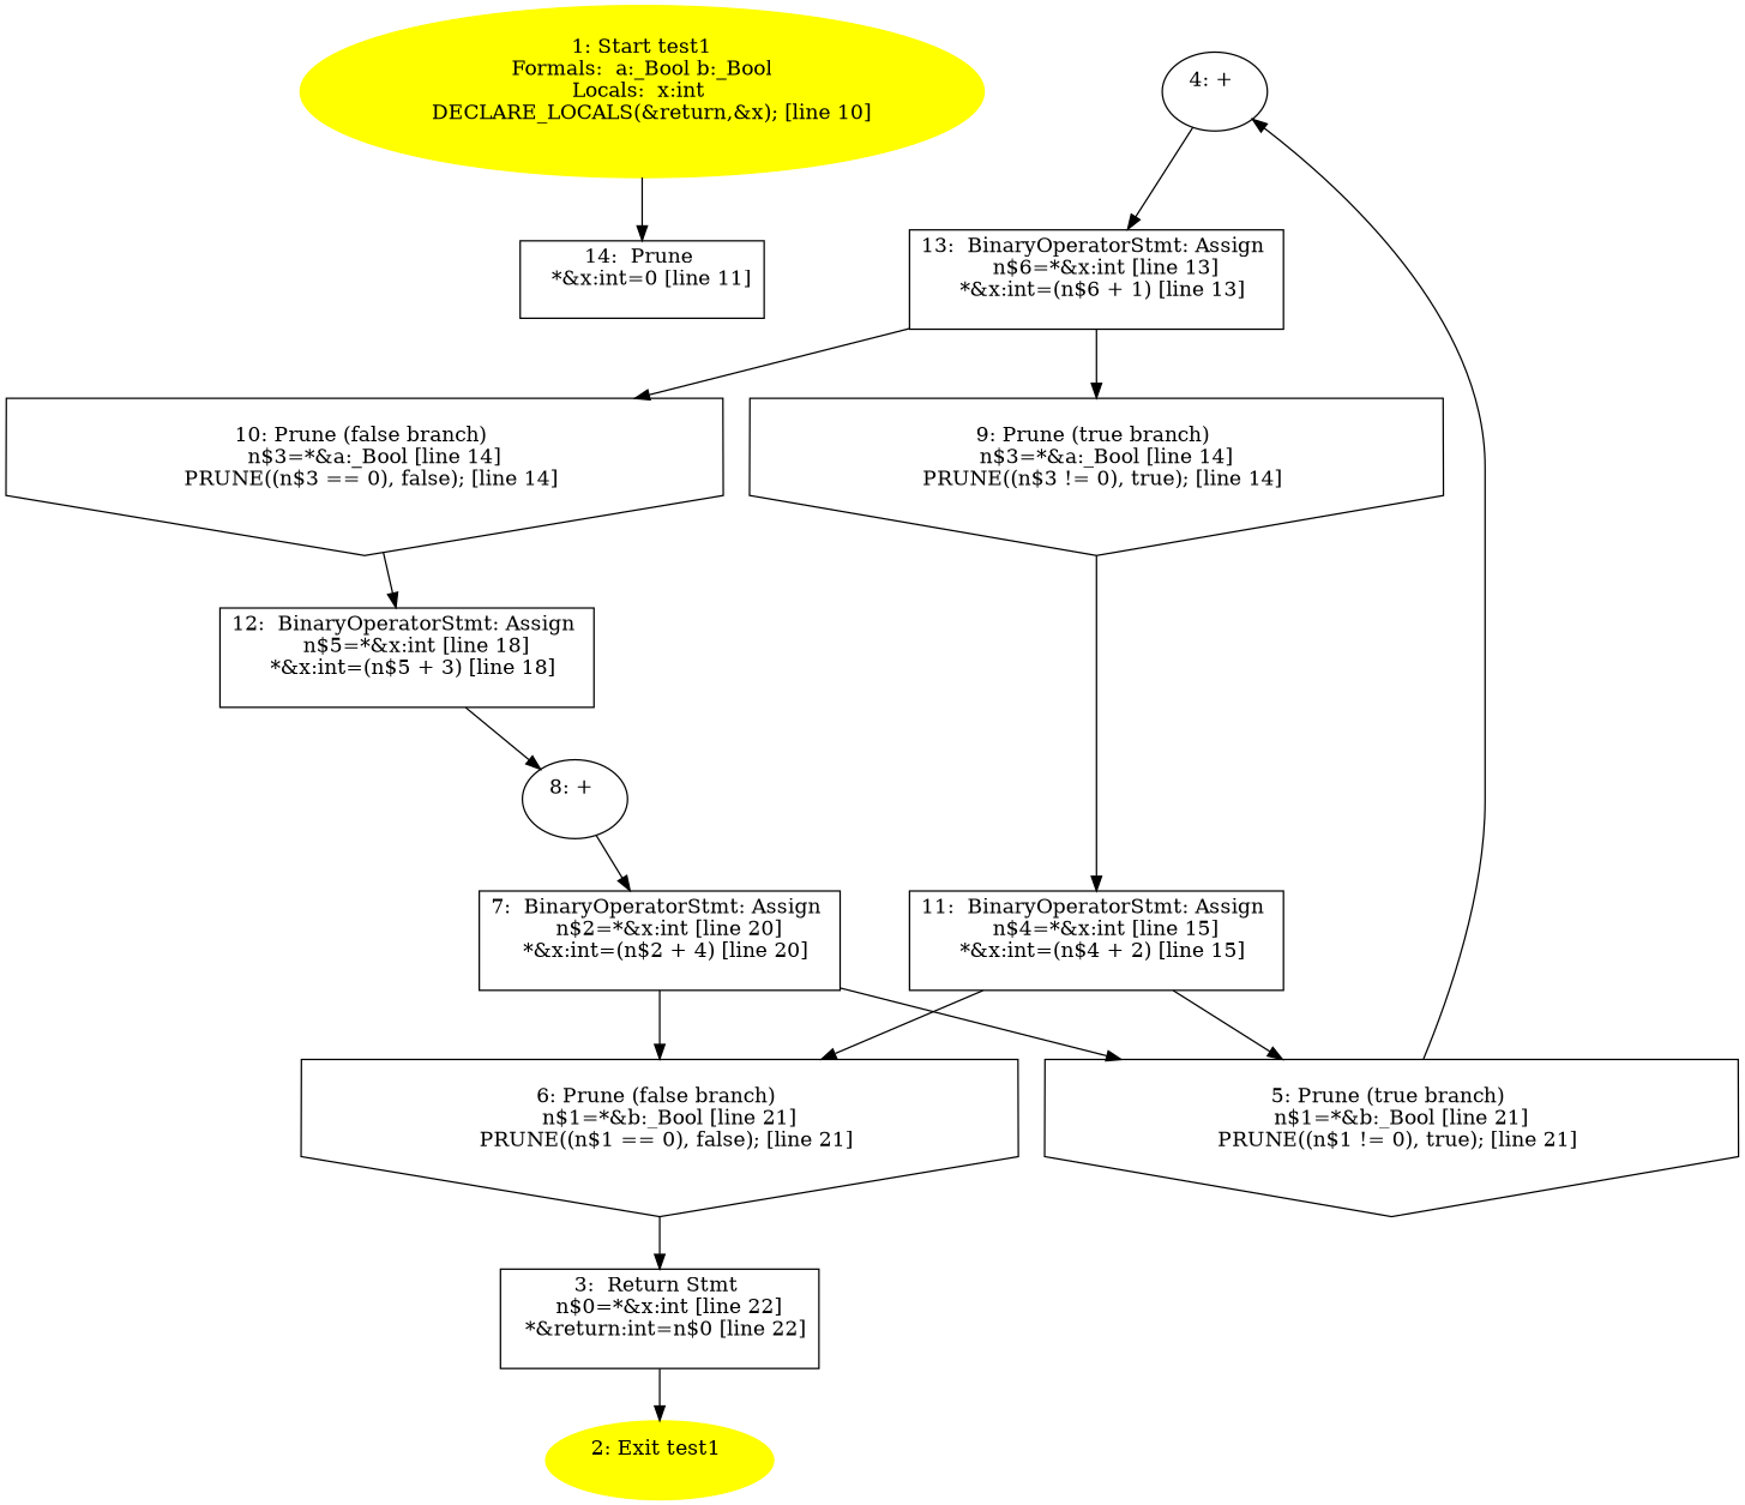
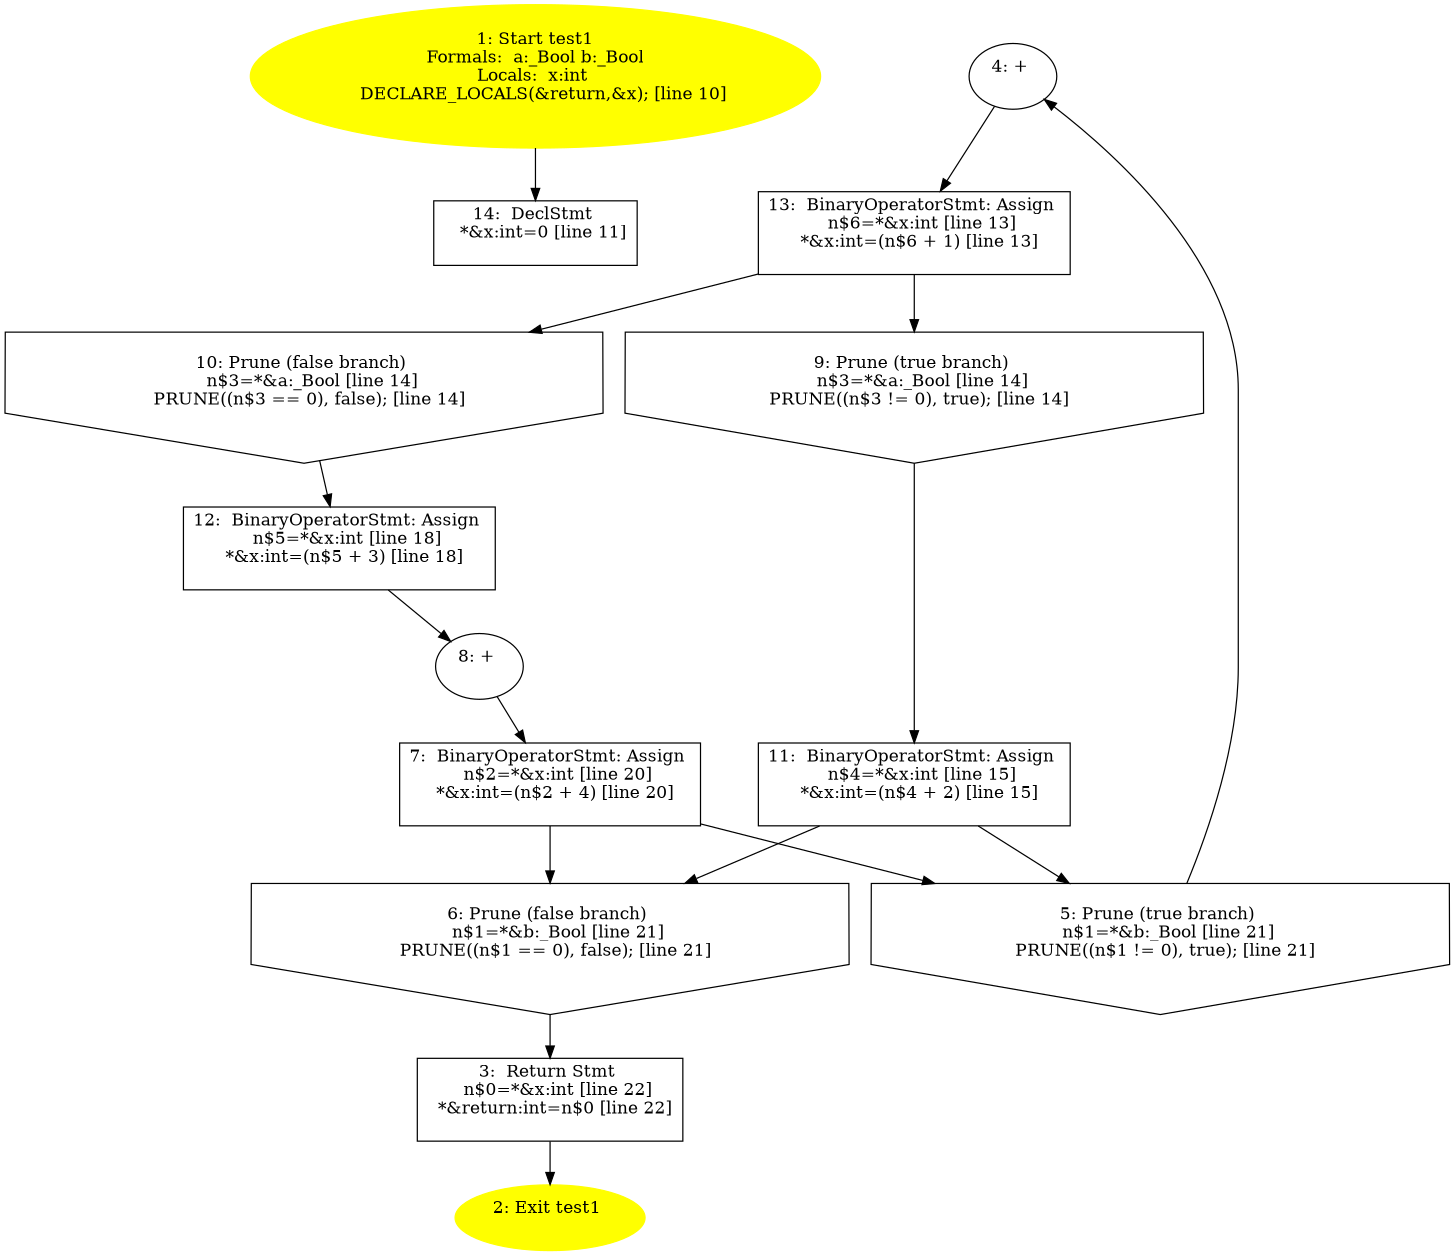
  digraph {
    node [shape=box]
    n1 [color=yellow label="1: Start test1\nFormals:  a:_Bool b:_Bool\nLocals:  x:int \n   DECLARE_LOCALS(&return,&x); [line 10]\n " style=filled shape=""]
-   n2 [label="14:  Prune \n   *&x:int=0 [line 11]\n "]
+   n2 [label="14:  DeclStmt \n   *&x:int=0 [line 11]\n "]
    n3 [label="4: + \n  " shape=""]
    n4 [label="13:  BinaryOperatorStmt: Assign \n   n$6=*&x:int [line 13]\n  *&x:int=(n$6 + 1) [line 13]\n "]
    n5 [color=yellow label="2: Exit test1 \n  " style=filled shape=""]
    n6 [label="3:  Return Stmt \n   n$0=*&x:int [line 22]\n  *&return:int=n$0 [line 22]\n "]
    n7 [label="9: Prune (true branch) \n   n$3=*&a:_Bool [line 14]\n  PRUNE((n$3 != 0), true); [line 14]\n " shape=invhouse]
    n8 [label="10: Prune (false branch) \n   n$3=*&a:_Bool [line 14]\n  PRUNE((n$3 == 0), false); [line 14]\n " shape=invhouse]
    n9 [label="11:  BinaryOperatorStmt: Assign \n   n$4=*&x:int [line 15]\n  *&x:int=(n$4 + 2) [line 15]\n "]
    n10 [label="12:  BinaryOperatorStmt: Assign \n   n$5=*&x:int [line 18]\n  *&x:int=(n$5 + 3) [line 18]\n "]
    n11 [label="5: Prune (true branch) \n   n$1=*&b:_Bool [line 21]\n  PRUNE((n$1 != 0), true); [line 21]\n " shape=invhouse]
    n12 [label="6: Prune (false branch) \n   n$1=*&b:_Bool [line 21]\n  PRUNE((n$1 == 0), false); [line 21]\n " shape=invhouse]
    n13 [label="7:  BinaryOperatorStmt: Assign \n   n$2=*&x:int [line 20]\n  *&x:int=(n$2 + 4) [line 20]\n "]
    n14 [label="8: + \n  " shape=""]
    n1 -> n2
    n3 -> n4
    n4 -> n7
    n4 -> n8
    n6 -> n5
    n7 -> n9
    n8 -> n10
    n9 -> n11
    n9 -> n12
    n10 -> n14
    n11 -> n3
    n12 -> n6
    n13 -> n11
    n13 -> n12
    n14 -> n13
  }
